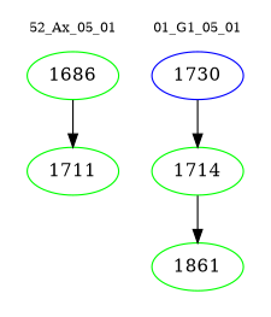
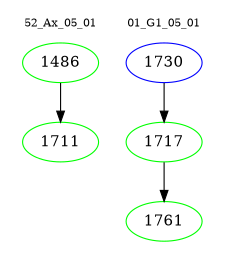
  digraph {
    node [color=green]
    edge [color=black]
-   n1 [label=1686]
+   n1 [label=1486]
    n2 [label=1711]
    n3 [color=blue label=1730]
-   n4 [label=1714]
-   n5 [label=1861]
+   n4 [label=1717]
+   n5 [label=1761]
    subgraph cluster_1 {
      color=white
      fontsize=10
      label="52_Ax_05_01"
      n1
      n2
    }
    subgraph cluster_2 {
      color=white
      fontsize=10
      label="01_G1_05_01"
      n3
      n4
      n5
    }
    n1 -> n2
    n3 -> n4
    n4 -> n5
  }
